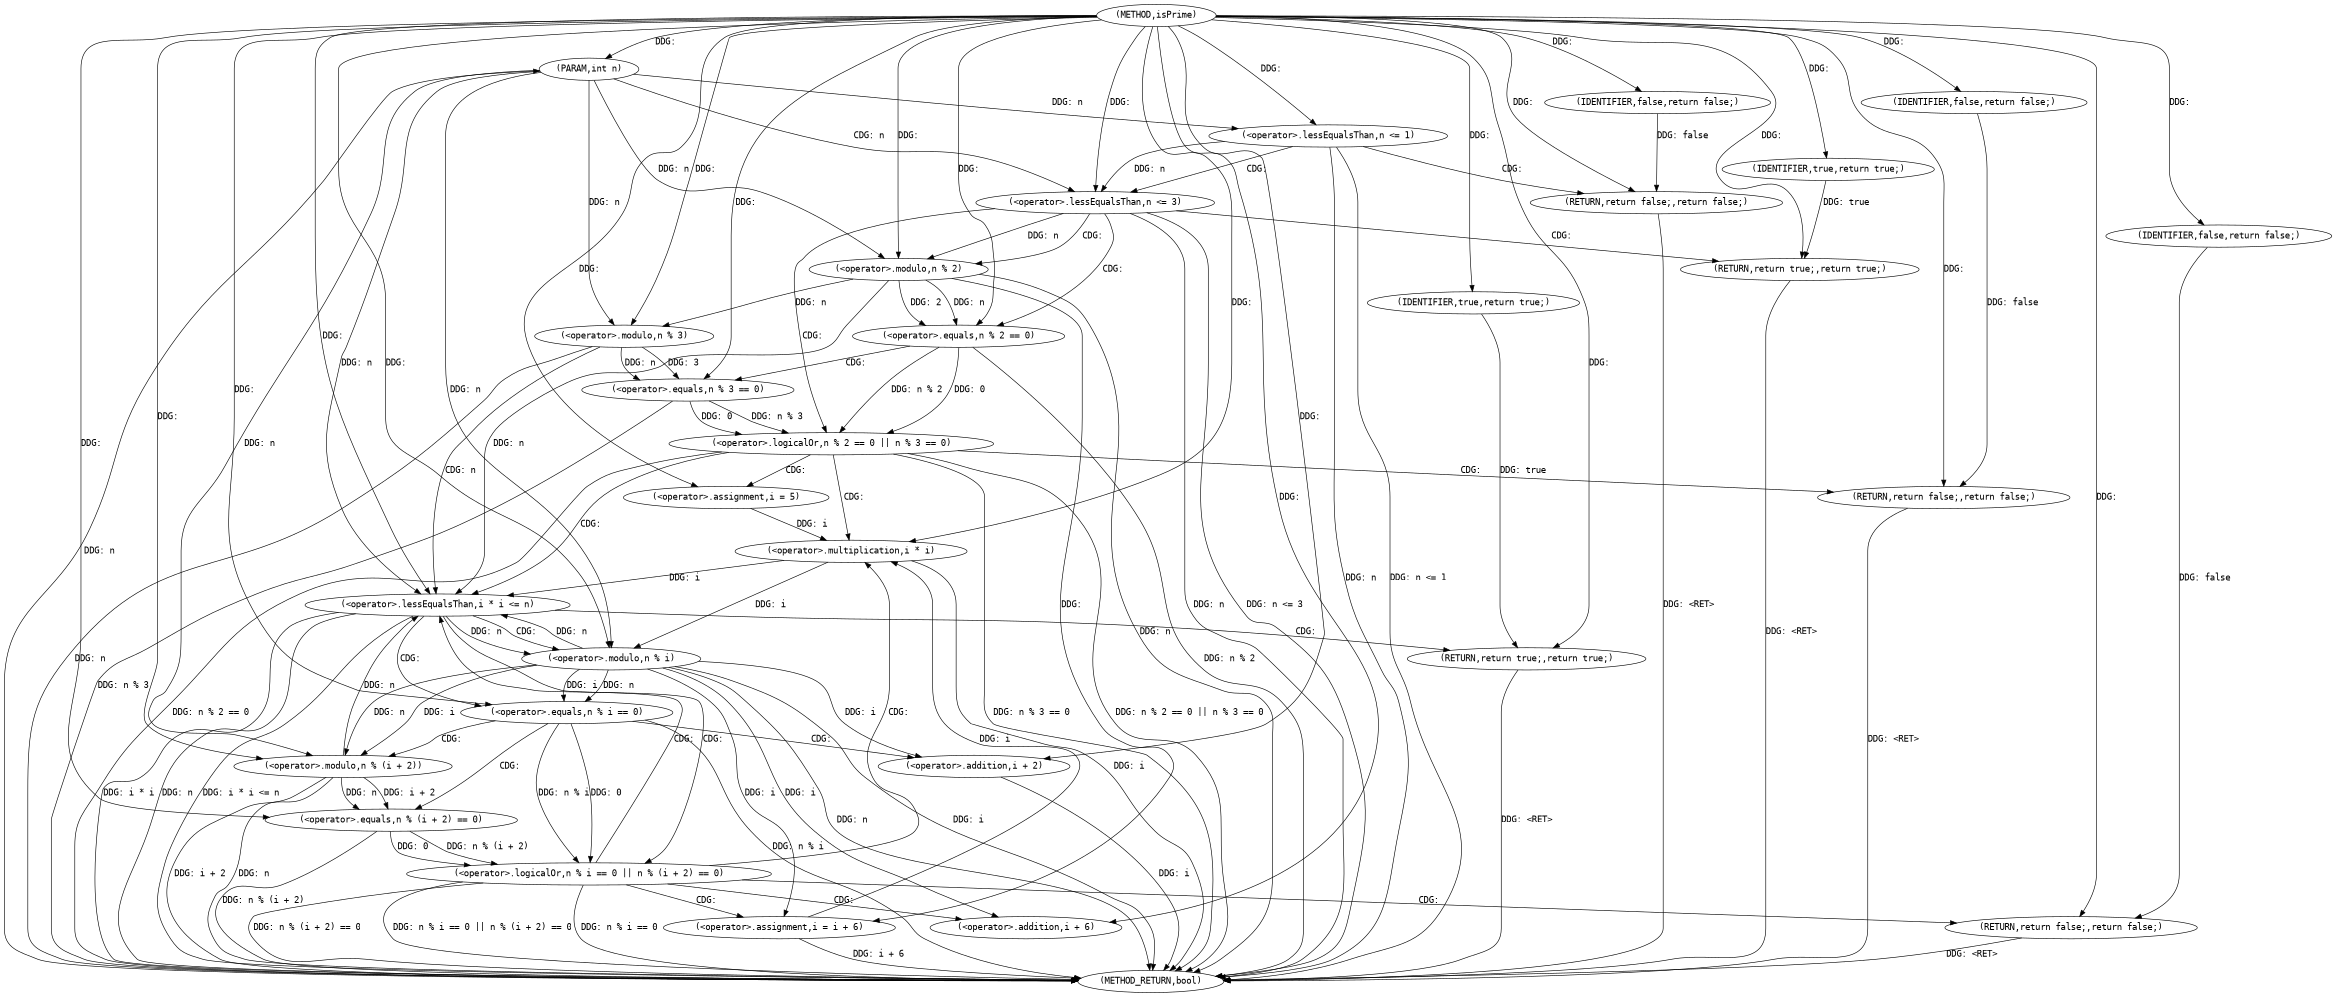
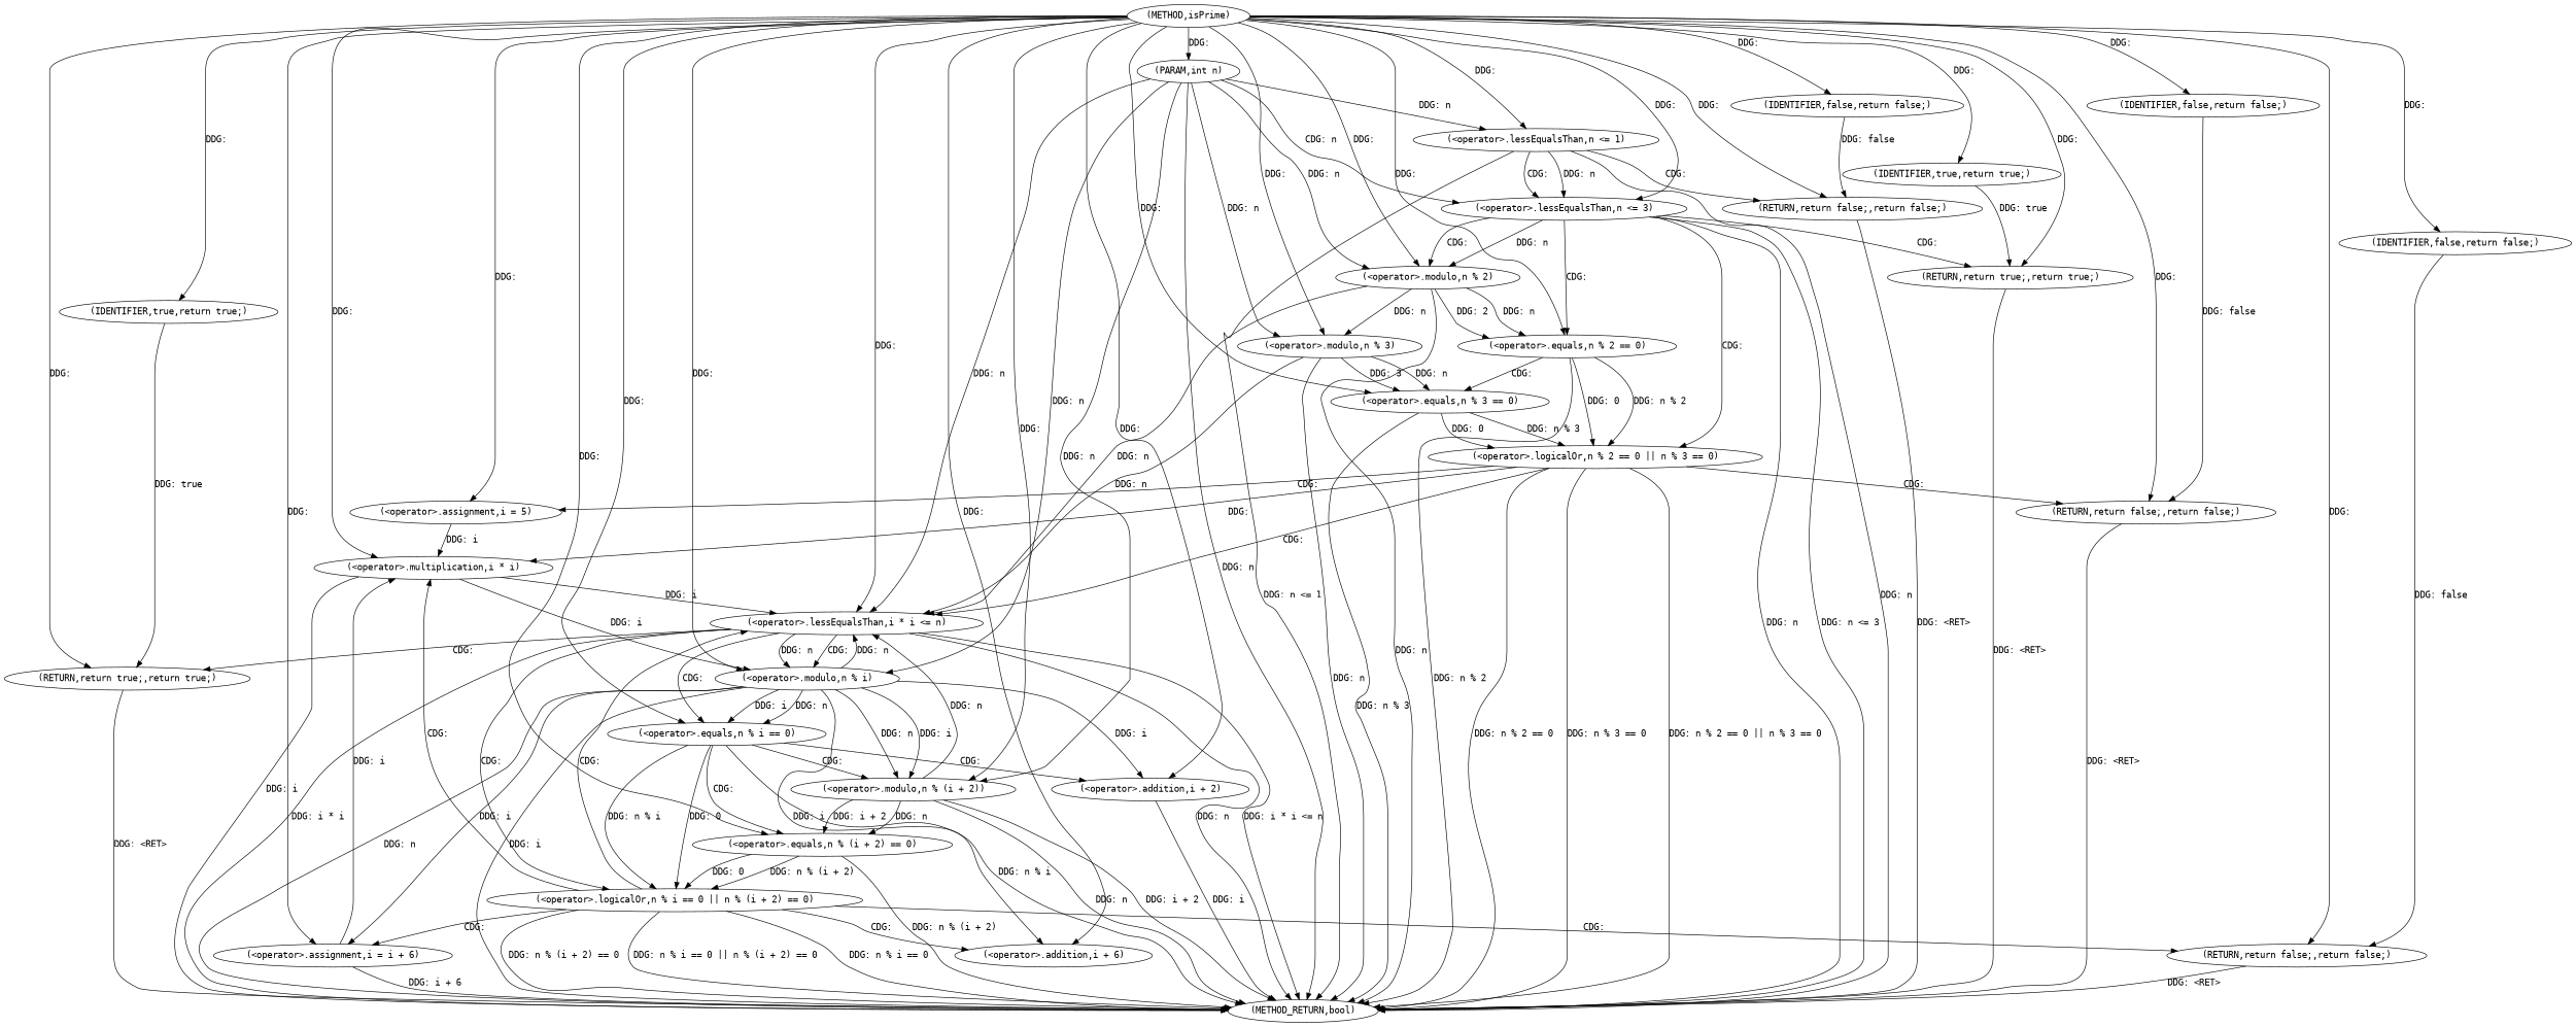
  digraph {
    fontname="DejaVu Sans Mono"
    node [fontname="DejaVu Sans Mono"]
    edge [fontname="DejaVu Sans Mono"]
    n1 [label="(METHOD,isPrime)"]
    n2 [label="(PARAM,int n)"]
    n3 [label="(RETURN,return true;,return true;)"]
    n4 [label="(<operator>.lessEqualsThan,n <= 1)"]
    n5 [label="(RETURN,return false;,return false;)"]
    n6 [label="(<operator>.lessEqualsThan,n <= 3)"]
    n7 [label="(RETURN,return true;,return true;)"]
    n8 [label="(RETURN,return false;,return false;)"]
    n9 [label="(<operator>.assignment,i = 5)"]
    n10 [label="(<operator>.lessEqualsThan,i * i <= n)"]
    n11 [label="(<operator>.assignment,i = i + 6)"]
    n12 [label="(IDENTIFIER,true,return true;)"]
    n13 [label="(IDENTIFIER,false,return false;)"]
    n14 [label="(IDENTIFIER,true,return true;)"]
    n15 [label="(IDENTIFIER,false,return false;)"]
    n16 [label="(RETURN,return false;,return false;)"]
    n17 [label="(<operator>.equals,n % 2 == 0)"]
    n18 [label="(<operator>.equals,n % 3 == 0)"]
    n19 [label="(<operator>.multiplication,i * i)"]
    n20 [label="(<operator>.addition,i + 6)"]
    n21 [label="(IDENTIFIER,false,return false;)"]
    n22 [label="(<operator>.modulo,n % 2)"]
    n23 [label="(<operator>.modulo,n % 3)"]
    n24 [label="(<operator>.equals,n % i == 0)"]
    n25 [label="(<operator>.equals,n % (i + 2) == 0)"]
    n26 [label="(<operator>.modulo,n % i)"]
    n27 [label="(<operator>.modulo,n % (i + 2))"]
    n28 [label="(<operator>.addition,i + 2)"]
    n29 [label="(METHOD_RETURN,bool)"]
    n30 [label="(<operator>.logicalOr,n % 2 == 0 || n % 3 == 0)"]
    n31 [label="(<operator>.logicalOr,n % i == 0 || n % (i + 2) == 0)"]
    n1 -> n2 [label="DDG: "]
    n1 -> n3 [label="DDG: "]
    n1 -> n4 [label="DDG: "]
    n1 -> n5 [label="DDG: "]
    n1 -> n6 [label="DDG: "]
    n1 -> n7 [label="DDG: "]
    n1 -> n8 [label="DDG: "]
    n1 -> n9 [label="DDG: "]
    n1 -> n10 [label="DDG: "]
-   n22 -> n11 [label="DDG: "]
+   n1 -> n11 [label="DDG: "]
    n1 -> n12 [label="DDG: "]
    n1 -> n13 [label="DDG: "]
    n1 -> n14 [label="DDG: "]
    n1 -> n15 [label="DDG: "]
    n1 -> n16 [label="DDG: "]
    n1 -> n17 [label="DDG: "]
    n1 -> n18 [label="DDG: "]
    n1 -> n19 [label="DDG: "]
    n1 -> n20 [label="DDG: "]
    n1 -> n21 [label="DDG: "]
    n1 -> n22 [label="DDG: "]
    n1 -> n23 [label="DDG: "]
    n1 -> n24 [label="DDG: "]
    n1 -> n25 [label="DDG: "]
    n1 -> n26 [label="DDG: "]
    n1 -> n27 [label="DDG: "]
    n1 -> n28 [label="DDG: "]
    n2 -> n4 [label="DDG: n"]
    n2 -> n6 [label="CDG: n"]
    n2 -> n10 [label="DDG: n"]
    n2 -> n22 [label="DDG: n"]
    n2 -> n23 [label="DDG: n"]
    n2 -> n26 [label="DDG: n"]
    n2 -> n27 [label="DDG: n"]
-   n29 -> n2 [label="DDG: n"]
+   n2 -> n29 [label="DDG: n"]
    n3 -> n29 [label="DDG: <RET>"]
    n4 -> n5 [label="CDG: "]
    n4 -> n6 [label="DDG: n"]
    n4 -> n6 [label="CDG: "]
    n4 -> n29 [label="DDG: n"]
    n4 -> n29 [label="DDG: n <= 1"]
    n5 -> n29 [label="DDG: <RET>"]
    n6 -> n7 [label="CDG: "]
    n6 -> n17 [label="CDG: "]
    n6 -> n22 [label="DDG: n"]
    n6 -> n22 [label="CDG: "]
    n6 -> n29 [label="DDG: n"]
    n6 -> n29 [label="DDG: n <= 3"]
    n6 -> n30 [label="CDG: "]
    n7 -> n29 [label="DDG: <RET>"]
    n8 -> n29 [label="DDG: <RET>"]
    n9 -> n19 [label="DDG: i"]
    n10 -> n3 [label="CDG: "]
    n10 -> n24 [label="CDG: "]
    n10 -> n26 [label="DDG: n"]
    n10 -> n26 [label="CDG: "]
    n10 -> n29 [label="DDG: i * i"]
    n10 -> n29 [label="DDG: n"]
    n10 -> n29 [label="DDG: i * i <= n"]
    n10 -> n31 [label="CDG: "]
    n11 -> n19 [label="DDG: i"]
    n11 -> n29 [label="DDG: i + 6"]
    n12 -> n3 [label="DDG: true"]
    n13 -> n5 [label="DDG: false"]
    n14 -> n7 [label="DDG: true"]
    n15 -> n8 [label="DDG: false"]
    n16 -> n29 [label="DDG: <RET>"]
    n17 -> n18 [label="CDG: "]
    n17 -> n29 [label="DDG: n % 2"]
    n17 -> n30 [label="DDG: n % 2"]
    n17 -> n30 [label="DDG: 0"]
    n18 -> n29 [label="DDG: n % 3"]
    n18 -> n30 [label="DDG: 0"]
    n18 -> n30 [label="DDG: n % 3"]
    n19 -> n10 [label="DDG: i"]
    n19 -> n26 [label="DDG: i"]
    n19 -> n29 [label="DDG: i"]
    n21 -> n16 [label="DDG: false"]
    n22 -> n10 [label="DDG: n"]
    n22 -> n17 [label="DDG: 2"]
    n22 -> n17 [label="DDG: n"]
    n22 -> n23 [label="DDG: n"]
    n22 -> n29 [label="DDG: n"]
-   n23 -> n10 [label="CDG: n"]
+   n23 -> n10 [label="DDG: n"]
    n23 -> n18 [label="DDG: 3"]
    n23 -> n18 [label="DDG: n"]
    n23 -> n29 [label="DDG: n"]
    n24 -> n25 [label="CDG: "]
    n24 -> n27 [label="CDG: "]
    n24 -> n28 [label="CDG: "]
    n24 -> n29 [label="DDG: n % i"]
    n24 -> n31 [label="DDG: n % i"]
    n24 -> n31 [label="DDG: 0"]
    n25 -> n29 [label="DDG: n % (i + 2)"]
    n25 -> n31 [label="DDG: n % (i + 2)"]
    n25 -> n31 [label="DDG: 0"]
    n26 -> n10 [label="DDG: n"]
    n26 -> n11 [label="DDG: i"]
    n26 -> n20 [label="DDG: i"]
    n26 -> n24 [label="DDG: i"]
    n26 -> n24 [label="DDG: n"]
    n26 -> n27 [label="DDG: n"]
    n26 -> n27 [label="DDG: i"]
    n26 -> n28 [label="DDG: i"]
    n26 -> n29 [label="DDG: n"]
    n26 -> n29 [label="DDG: i"]
    n27 -> n10 [label="DDG: n"]
    n27 -> n25 [label="DDG: n"]
    n27 -> n25 [label="DDG: i + 2"]
    n27 -> n29 [label="DDG: n"]
    n27 -> n29 [label="DDG: i + 2"]
    n28 -> n29 [label="DDG: i"]
    n30 -> n8 [label="CDG: "]
    n30 -> n9 [label="CDG: "]
    n30 -> n10 [label="CDG: "]
-   n30 -> n19 [label="CDG: "]
+   n30 -> n19 [label="DDG: "]
    n30 -> n29 [label="DDG: n % 2 == 0"]
    n30 -> n29 [label="DDG: n % 3 == 0"]
    n30 -> n29 [label="DDG: n % 2 == 0 || n % 3 == 0"]
    n31 -> n10 [label="CDG: "]
    n31 -> n11 [label="CDG: "]
    n31 -> n16 [label="CDG: "]
    n31 -> n19 [label="CDG: "]
    n31 -> n20 [label="CDG: "]
    n31 -> n29 [label="DDG: n % i == 0"]
    n31 -> n29 [label="DDG: n % (i + 2) == 0"]
    n31 -> n29 [label="DDG: n % i == 0 || n % (i + 2) == 0"]
  }
